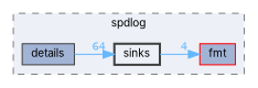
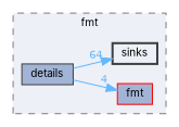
  digraph {
    compound=true
    fontname=Inter
    rankdir=LR
    node [color=grey25 fillcolor="#a2b4d6" fontname=Inter fontsize=10 shape=box style=filled]
    edge [color=steelblue1 fontcolor=steelblue1 fontname=Inter fontsize=10 labeldistance=1.5 labelfontname=Helvetica labelfontsize=10]
    n1 [height=0.2 label=details width=0.4]
    n2 [color=red height=0.2 label=fmt width=0.4]
    n3 [fillcolor="#edf0f7" height=0.2 label=sinks style="filled,bold" width=0.4]
    subgraph cluster_1 {
      bgcolor="#edf0f7"
      fontsize=10
-     label=spdlog
+     label=fmt
      pencolor=grey50
      style="filled,dashed"
      n1
      n2
      n3
    }
    n1 -> n3 [headlabel=64]
-   n3 -> n2 [headlabel=4]
+   n1 -> n2 [headlabel=4]
  }
